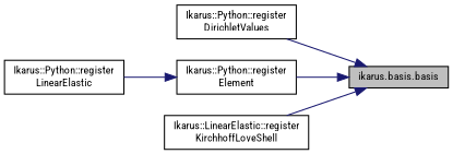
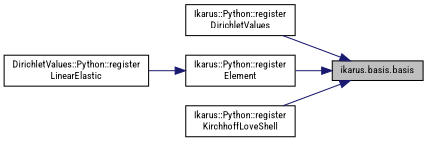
  digraph {
    fontname="Roboto Condensed"
    rankdir=RL
    node [color=black fillcolor=white fontname="Roboto Condensed" fontsize=10 shape=record style=filled]
    edge [color=midnightblue dir=back fontname="Roboto Condensed" fontsize=10 labelfontname=Helvetica labelfontsize=10 style=solid]
    n1 [fillcolor=grey75 fontcolor=black height=0.2 label="ikarus.basis.basis" width=0.4]
    n2 [height=0.2 label="Ikarus::Python::register\lDirichletValues" width=0.4]
    n3 [height=0.2 label="Ikarus::Python::register\lElement" width=0.4]
-   n4 [height=0.2 label="Ikarus::LinearElastic::register\lKirchhoffLoveShell" width=0.4]
-   n5 [height=0.2 label="Ikarus::Python::register\lLinearElastic" width=0.4]
+   n4 [height=0.2 label="Ikarus::Python::register\lKirchhoffLoveShell" width=0.4]
+   n5 [height=0.2 label="DirichletValues::Python::register\lLinearElastic" width=0.4]
    n1 -> n2
    n1 -> n3
    n1 -> n4
    n3 -> n5
  }
